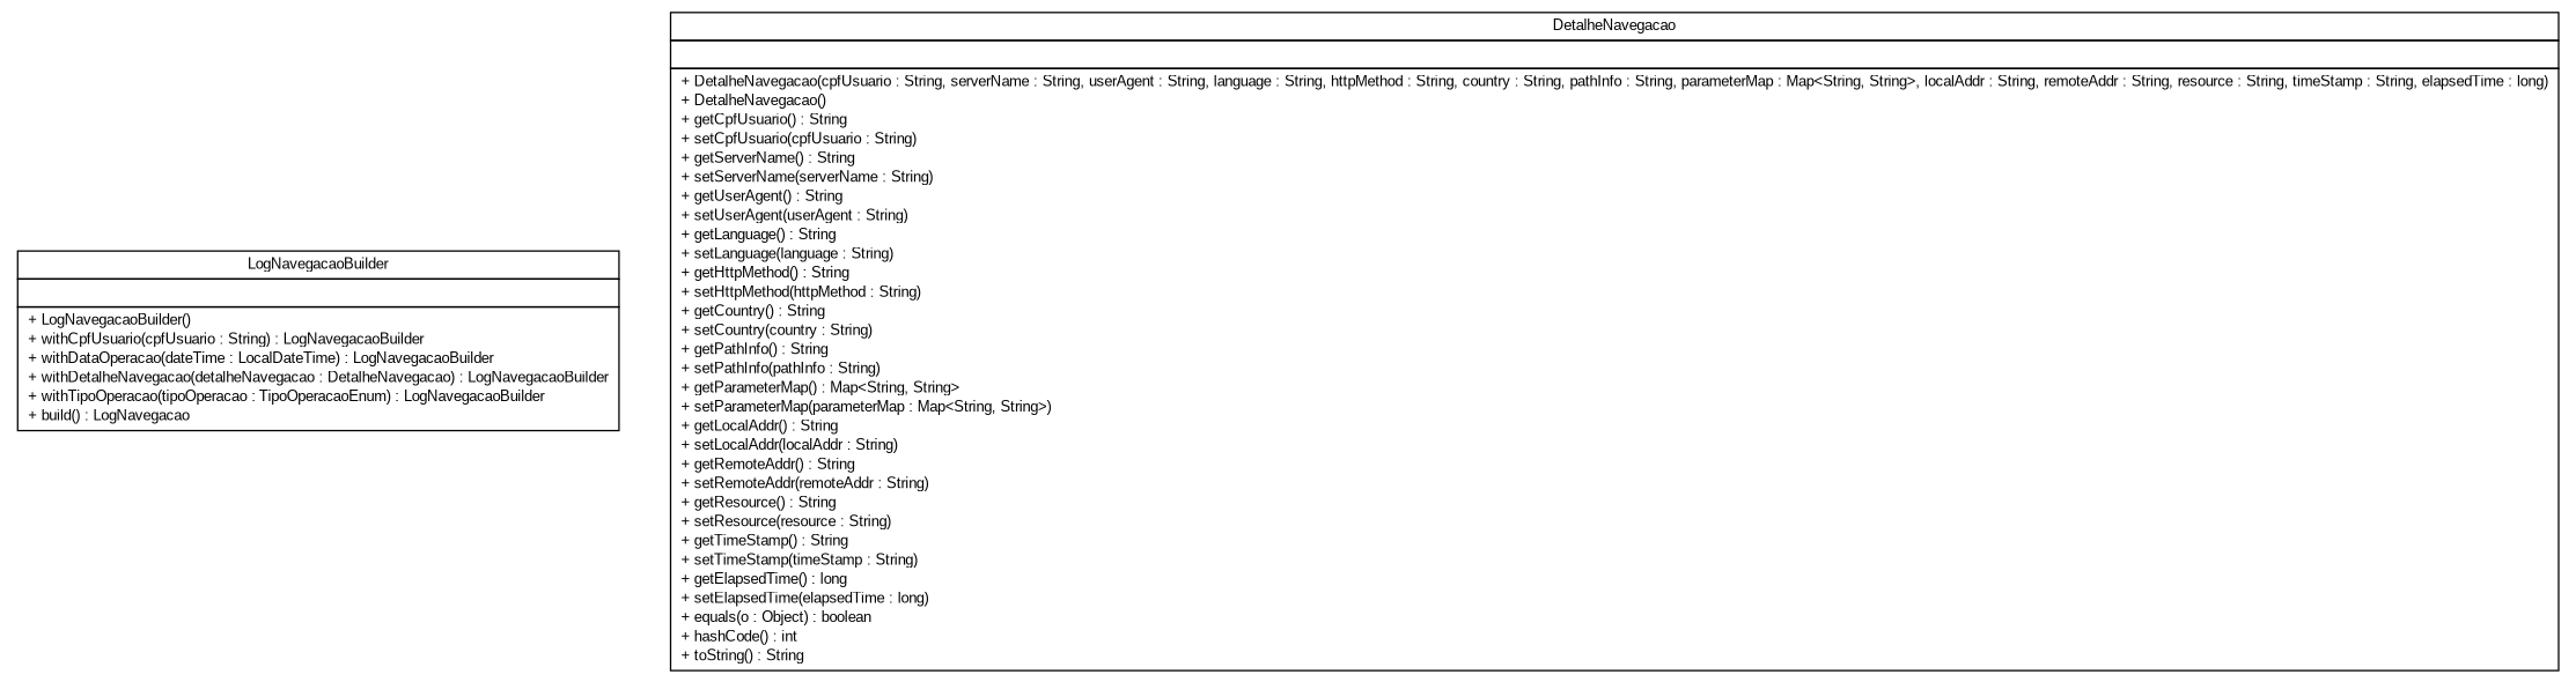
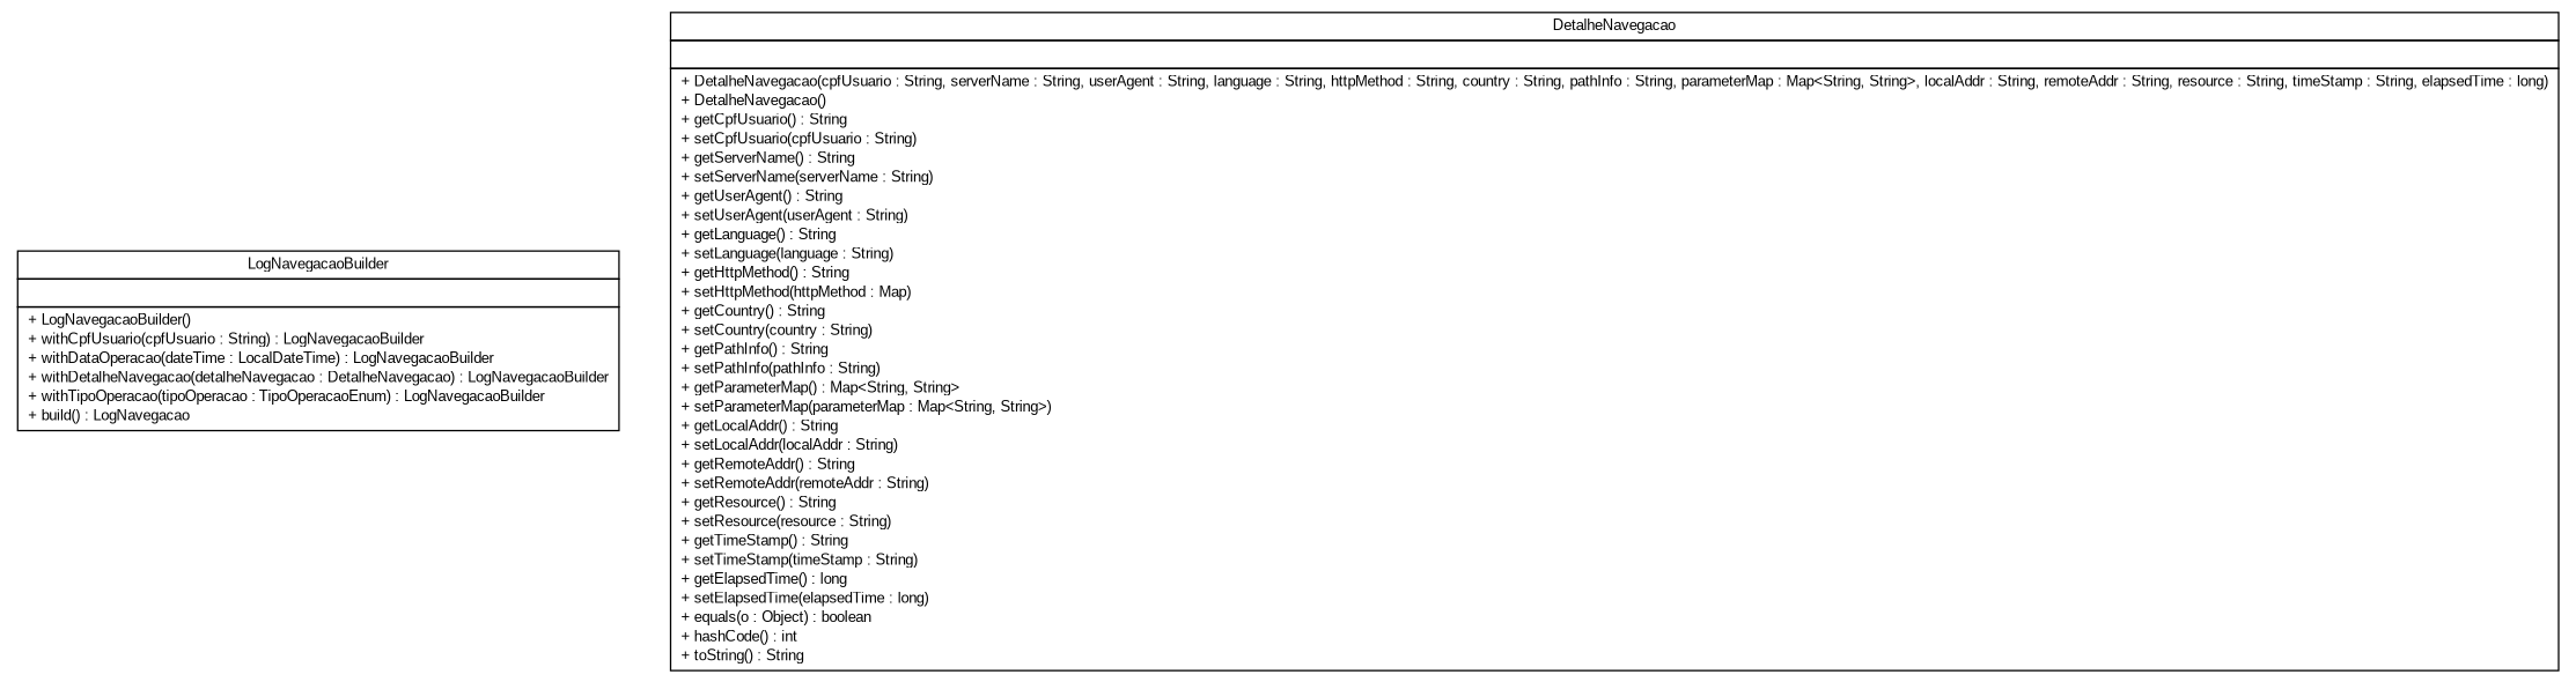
  digraph {
    nodesep=0.25
    ranksep=0.5
    node [fontcolor=black fontname=arial fontsize=10.0 shape=plaintext]
    n1 [label=<<table title="br.gov.to.sefaz.seg.business.gestao.builder.LogNavegacaoBuilder" border="0" cellborder="1" cellspacing="0" cellpadding="2" port="p" href="./LogNavegacaoBuilder.html"> 		<tr><td><table border="0" cellspacing="0" cellpadding="1"> <tr><td align="center" balign="center"> LogNavegacaoBuilder </td></tr> 		</table></td></tr> 		<tr><td><table border="0" cellspacing="0" cellpadding="1"> <tr><td align="left" balign="left">  </td></tr> 		</table></td></tr> 		<tr><td><table border="0" cellspacing="0" cellpadding="1"> <tr><td align="left" balign="left"> + LogNavegacaoBuilder() </td></tr> <tr><td align="left" balign="left"> + withCpfUsuario(cpfUsuario : String) : LogNavegacaoBuilder </td></tr> <tr><td align="left" balign="left"> + withDataOperacao(dateTime : LocalDateTime) : LogNavegacaoBuilder </td></tr> <tr><td align="left" balign="left"> + withDetalheNavegacao(detalheNavegacao : DetalheNavegacao) : LogNavegacaoBuilder </td></tr> <tr><td align="left" balign="left"> + withTipoOperacao(tipoOperacao : TipoOperacaoEnum) : LogNavegacaoBuilder </td></tr> <tr><td align="left" balign="left"> + build() : LogNavegacao </td></tr> 		</table></td></tr> 		</table>>]
-   n2 [label=<<table title="br.gov.to.sefaz.seg.business.gestao.builder.DetalheNavegacao" border="0" cellborder="1" cellspacing="0" cellpadding="2" port="p" href="./DetalheNavegacao.html"> 		<tr><td><table border="0" cellspacing="0" cellpadding="1"> <tr><td align="center" balign="center"> DetalheNavegacao </td></tr> 		</table></td></tr> 		<tr><td><table border="0" cellspacing="0" cellpadding="1"> <tr><td align="left" balign="left">  </td></tr> 		</table></td></tr> 		<tr><td><table border="0" cellspacing="0" cellpadding="1"> <tr><td align="left" balign="left"> + DetalheNavegacao(cpfUsuario : String, serverName : String, userAgent : String, language : String, httpMethod : String, country : String, pathInfo : String, parameterMap : Map&lt;String, String&gt;, localAddr : String, remoteAddr : String, resource : String, timeStamp : String, elapsedTime : long) </td></tr> <tr><td align="left" balign="left"> + DetalheNavegacao() </td></tr> <tr><td align="left" balign="left"> + getCpfUsuario() : String </td></tr> <tr><td align="left" balign="left"> + setCpfUsuario(cpfUsuario : String) </td></tr> <tr><td align="left" balign="left"> + getServerName() : String </td></tr> <tr><td align="left" balign="left"> + setServerName(serverName : String) </td></tr> <tr><td align="left" balign="left"> + getUserAgent() : String </td></tr> <tr><td align="left" balign="left"> + setUserAgent(userAgent : String) </td></tr> <tr><td align="left" balign="left"> + getLanguage() : String </td></tr> <tr><td align="left" balign="left"> + setLanguage(language : String) </td></tr> <tr><td align="left" balign="left"> + getHttpMethod() : String </td></tr> <tr><td align="left" balign="left"> + setHttpMethod(httpMethod : String) </td></tr> <tr><td align="left" balign="left"> + getCountry() : String </td></tr> <tr><td align="left" balign="left"> + setCountry(country : String) </td></tr> <tr><td align="left" balign="left"> + getPathInfo() : String </td></tr> <tr><td align="left" balign="left"> + setPathInfo(pathInfo : String) </td></tr> <tr><td align="left" balign="left"> + getParameterMap() : Map&lt;String, String&gt; </td></tr> <tr><td align="left" balign="left"> + setParameterMap(parameterMap : Map&lt;String, String&gt;) </td></tr> <tr><td align="left" balign="left"> + getLocalAddr() : String </td></tr> <tr><td align="left" balign="left"> + setLocalAddr(localAddr : String) </td></tr> <tr><td align="left" balign="left"> + getRemoteAddr() : String </td></tr> <tr><td align="left" balign="left"> + setRemoteAddr(remoteAddr : String) </td></tr> <tr><td align="left" balign="left"> + getResource() : String </td></tr> <tr><td align="left" balign="left"> + setResource(resource : String) </td></tr> <tr><td align="left" balign="left"> + getTimeStamp() : String </td></tr> <tr><td align="left" balign="left"> + setTimeStamp(timeStamp : String) </td></tr> <tr><td align="left" balign="left"> + getElapsedTime() : long </td></tr> <tr><td align="left" balign="left"> + setElapsedTime(elapsedTime : long) </td></tr> <tr><td align="left" balign="left"> + equals(o : Object) : boolean </td></tr> <tr><td align="left" balign="left"> + hashCode() : int </td></tr> <tr><td align="left" balign="left"> + toString() : String </td></tr> 		</table></td></tr> 		</table>>]
+   n2 [label=<<table title="br.gov.to.sefaz.seg.business.gestao.builder.DetalheNavegacao" border="0" cellborder="1" cellspacing="0" cellpadding="2" port="p" href="./DetalheNavegacao.html"> 		<tr><td><table border="0" cellspacing="0" cellpadding="1"> <tr><td align="center" balign="center"> DetalheNavegacao </td></tr> 		</table></td></tr> 		<tr><td><table border="0" cellspacing="0" cellpadding="1"> <tr><td align="left" balign="left">  </td></tr> 		</table></td></tr> 		<tr><td><table border="0" cellspacing="0" cellpadding="1"> <tr><td align="left" balign="left"> + DetalheNavegacao(cpfUsuario : String, serverName : String, userAgent : String, language : String, httpMethod : String, country : String, pathInfo : String, parameterMap : Map&lt;String, String&gt;, localAddr : String, remoteAddr : String, resource : String, timeStamp : String, elapsedTime : long) </td></tr> <tr><td align="left" balign="left"> + DetalheNavegacao() </td></tr> <tr><td align="left" balign="left"> + getCpfUsuario() : String </td></tr> <tr><td align="left" balign="left"> + setCpfUsuario(cpfUsuario : String) </td></tr> <tr><td align="left" balign="left"> + getServerName() : String </td></tr> <tr><td align="left" balign="left"> + setServerName(serverName : String) </td></tr> <tr><td align="left" balign="left"> + getUserAgent() : String </td></tr> <tr><td align="left" balign="left"> + setUserAgent(userAgent : String) </td></tr> <tr><td align="left" balign="left"> + getLanguage() : String </td></tr> <tr><td align="left" balign="left"> + setLanguage(language : String) </td></tr> <tr><td align="left" balign="left"> + getHttpMethod() : String </td></tr> <tr><td align="left" balign="left"> + setHttpMethod(httpMethod : Map) </td></tr> <tr><td align="left" balign="left"> + getCountry() : String </td></tr> <tr><td align="left" balign="left"> + setCountry(country : String) </td></tr> <tr><td align="left" balign="left"> + getPathInfo() : String </td></tr> <tr><td align="left" balign="left"> + setPathInfo(pathInfo : String) </td></tr> <tr><td align="left" balign="left"> + getParameterMap() : Map&lt;String, String&gt; </td></tr> <tr><td align="left" balign="left"> + setParameterMap(parameterMap : Map&lt;String, String&gt;) </td></tr> <tr><td align="left" balign="left"> + getLocalAddr() : String </td></tr> <tr><td align="left" balign="left"> + setLocalAddr(localAddr : String) </td></tr> <tr><td align="left" balign="left"> + getRemoteAddr() : String </td></tr> <tr><td align="left" balign="left"> + setRemoteAddr(remoteAddr : String) </td></tr> <tr><td align="left" balign="left"> + getResource() : String </td></tr> <tr><td align="left" balign="left"> + setResource(resource : String) </td></tr> <tr><td align="left" balign="left"> + getTimeStamp() : String </td></tr> <tr><td align="left" balign="left"> + setTimeStamp(timeStamp : String) </td></tr> <tr><td align="left" balign="left"> + getElapsedTime() : long </td></tr> <tr><td align="left" balign="left"> + setElapsedTime(elapsedTime : long) </td></tr> <tr><td align="left" balign="left"> + equals(o : Object) : boolean </td></tr> <tr><td align="left" balign="left"> + hashCode() : int </td></tr> <tr><td align="left" balign="left"> + toString() : String </td></tr> 		</table></td></tr> 		</table>>]
  }
